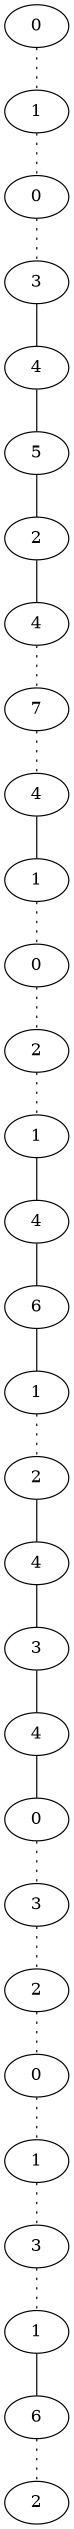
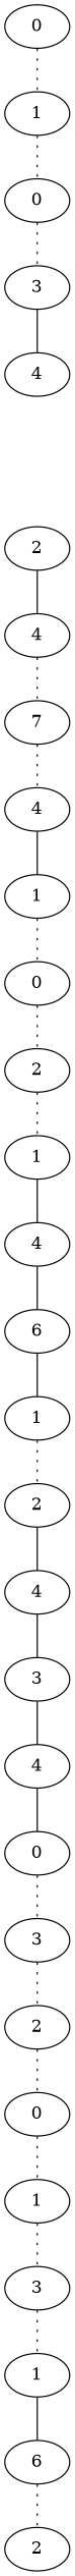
  graph {
    fontname="DejaVu Serif"
    node [fontname="DejaVu Serif"]
    edge [style=dotted fontname="DejaVu Serif"]
    n1 [label=0]
    n2 [label=1]
    n3 [label=0]
    n4 [label=3]
    n5 [label=4]
-   n6 [label=5]
    n7 [label=2]
    n8 [label=4]
    n9 [label=7]
    n10 [label=4]
    n11 [label=1]
    n12 [label=0]
    n13 [label=2]
    n14 [label=1]
    n15 [label=4]
    n16 [label=6]
    n17 [label=1]
    n18 [label=2]
    n19 [label=4]
    n20 [label=3]
    n21 [label=4]
    n22 [label=0]
    n23 [label=3]
    n24 [label=2]
    n25 [label=0]
    n26 [label=1]
    n27 [label=3]
    n28 [label=1]
    n29 [label=6]
    n30 [label=2]
    n1 -- n2
    n2 -- n3
    n3 -- n4
    n4 -- n5 [style=""]
-   n5 -- n6 [style=""]
-   n6 -- n7 [style=""]
    n7 -- n8 [style=""]
    n8 -- n9
    n9 -- n10
    n10 -- n11 [style=""]
    n11 -- n12
    n12 -- n13
    n13 -- n14
    n14 -- n15 [style=""]
    n15 -- n16 [style=""]
    n16 -- n17 [style=""]
    n17 -- n18
    n18 -- n19 [style=""]
    n19 -- n20 [style=""]
    n20 -- n21 [style=""]
    n21 -- n22 [style=""]
    n22 -- n23
    n23 -- n24
    n24 -- n25
    n25 -- n26
    n26 -- n27
    n27 -- n28
    n28 -- n29 [style=""]
    n29 -- n30
  }
